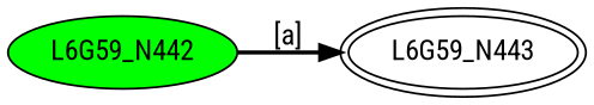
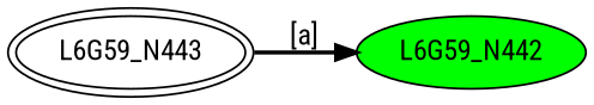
  digraph {
    rankdir=LR
    fontname="Roboto Condensed"
    node [fontname="Roboto Condensed"]
    L6G59_N442 [fillcolor=green style=filled]
    L6G59_N443 [peripheries=2]
-   L6G59_N442 -> L6G59_N443 [label="[a]" style=bold fontname="Roboto Condensed"]
+   L6G59_N443 -> L6G59_N442 [label="[a]" style=bold fontname="Roboto Condensed"]
  }
